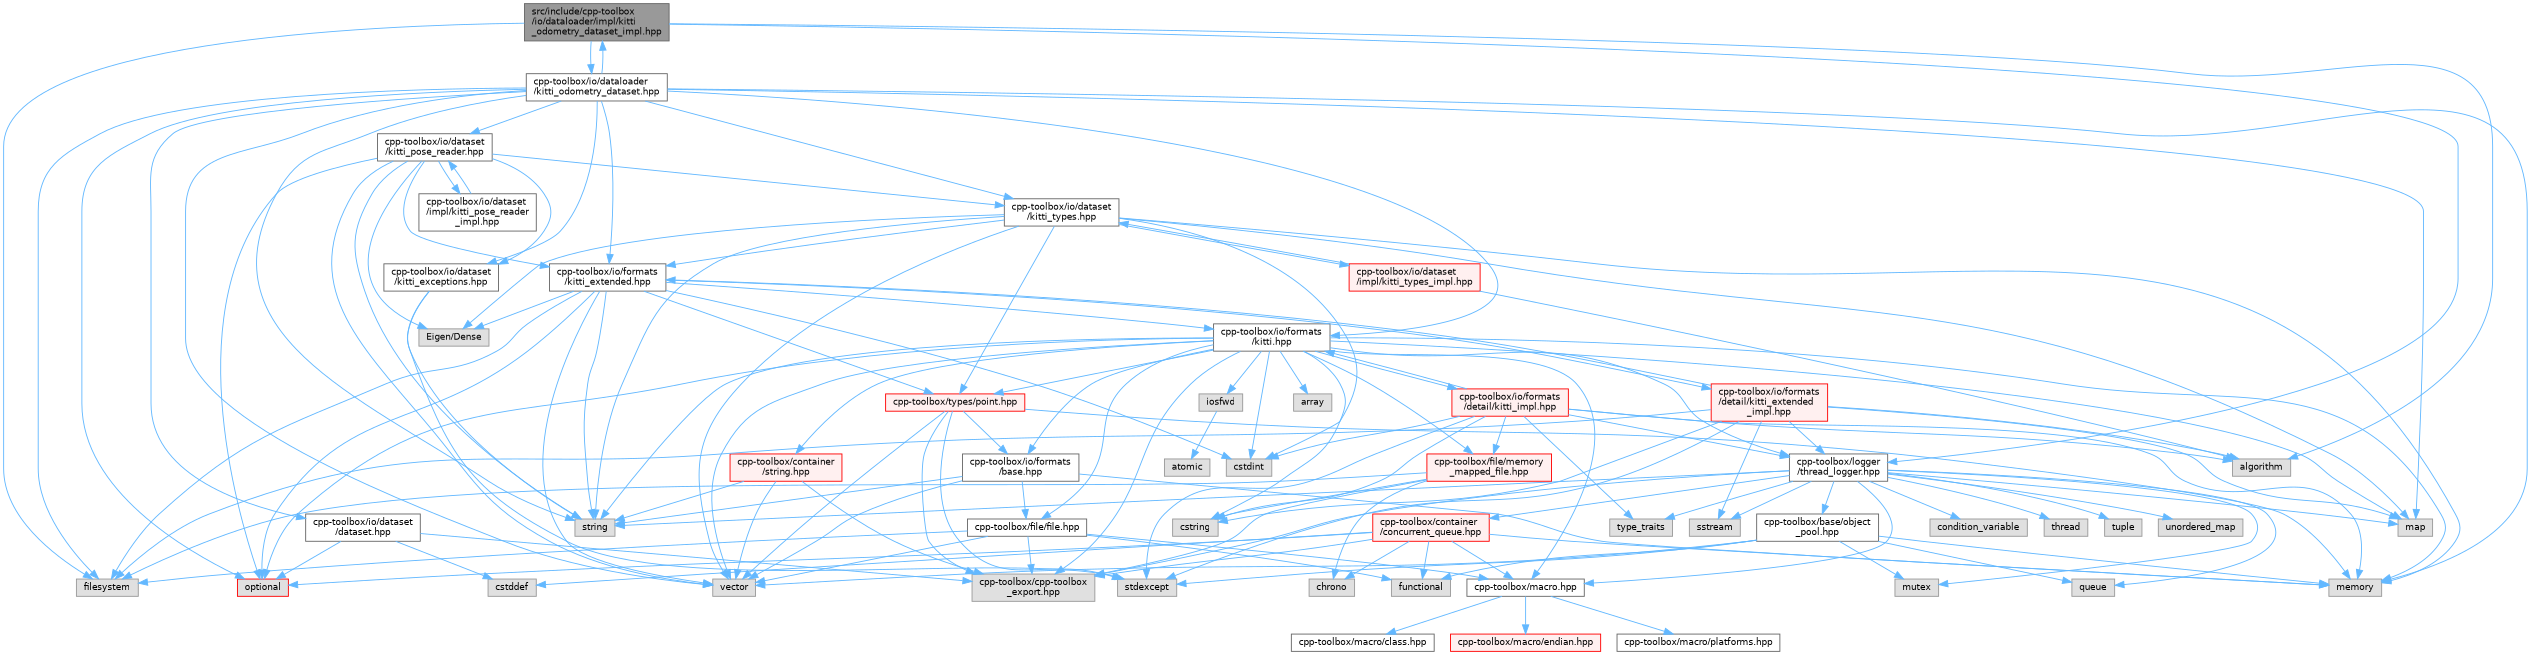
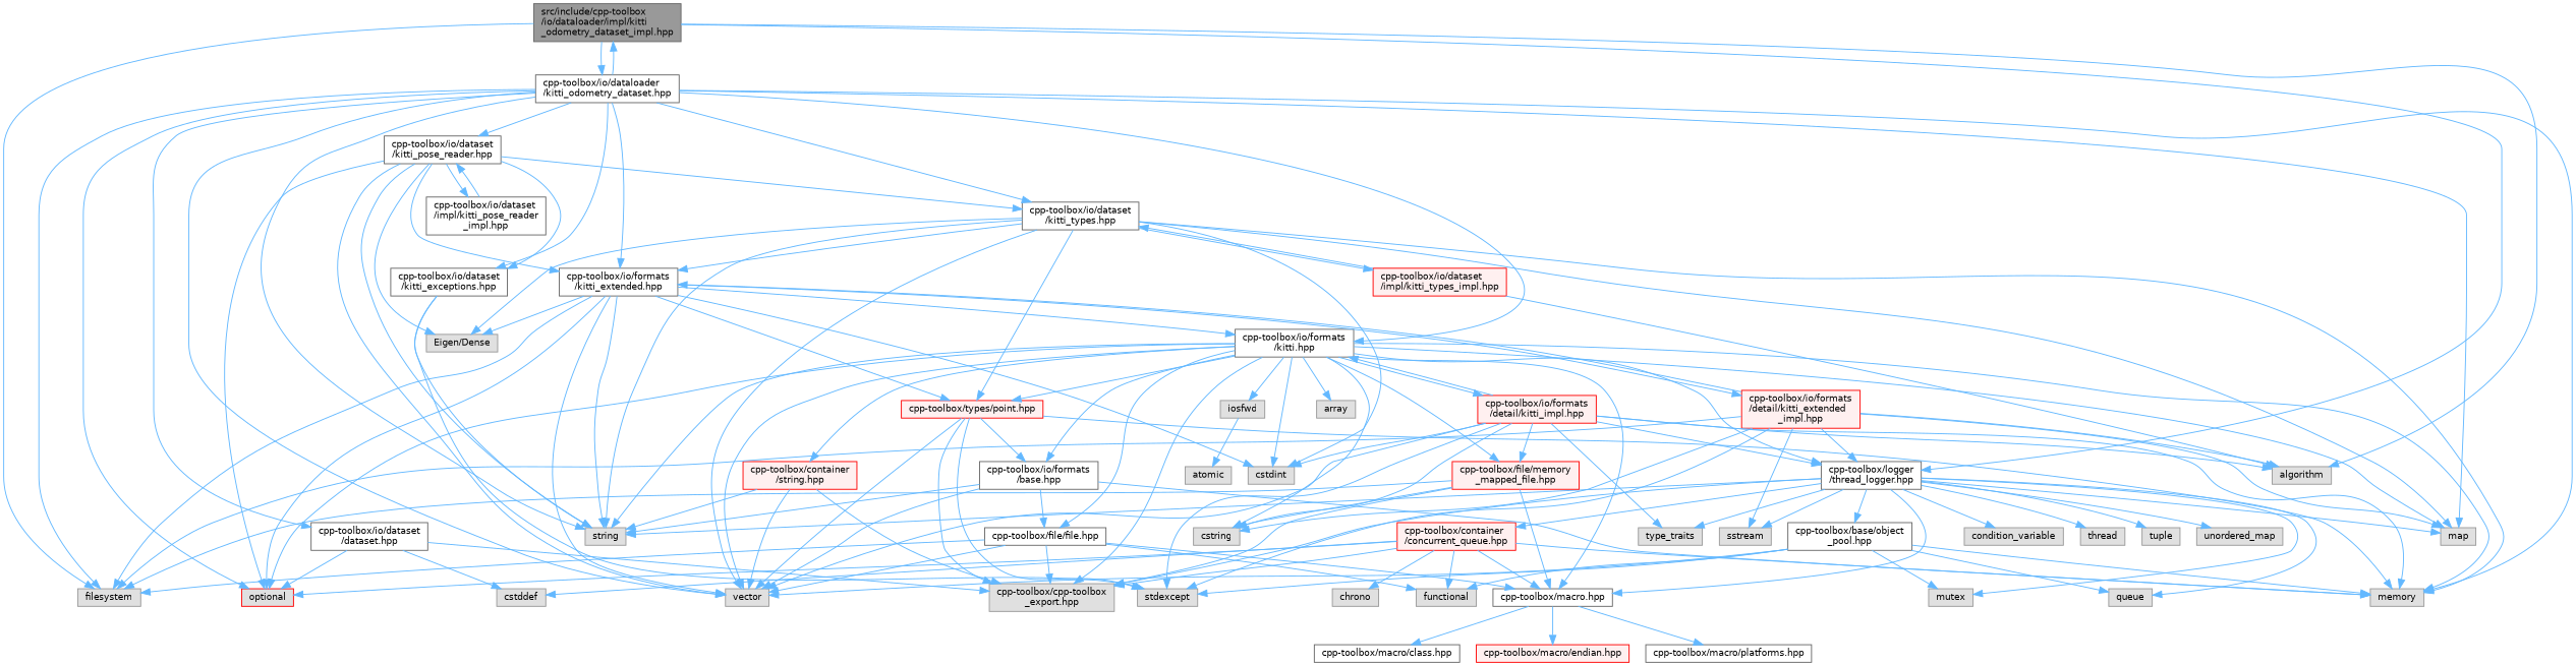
  digraph {
    node [color=grey60 fillcolor="#E0E0E0" fontname=Helvetica fontsize=10 shape=box style=filled]
    edge [color=steelblue1 fontname=Helvetica fontsize=10 labelfontname=Helvetica labelfontsize=10 style=solid]
    n1 [color=gray40 fillcolor=grey60 fontcolor=black height=0.2 label="src/include/cpp-toolbox\l/io/dataloader/impl/kitti\l_odometry_dataset_impl.hpp" width=0.4]
    n2 [color=grey40 fillcolor=white height=0.2 label="cpp-toolbox/io/dataloader\l/kitti_odometry_dataset.hpp" width=0.4]
    n3 [height=0.2 label=filesystem width=0.4]
    n4 [color=grey40 fillcolor=white height=0.2 label="cpp-toolbox/logger\l/thread_logger.hpp" width=0.4]
    n5 [height=0.2 label=algorithm width=0.4]
    n6 [color=grey40 fillcolor=white height=0.2 label="cpp-toolbox/io/dataset\l/dataset.hpp" width=0.4]
    n7 [color=red height=0.2 label=optional width=0.4]
    n8 [color=grey40 fillcolor=white height=0.2 label="cpp-toolbox/io/dataset\l/kitti_types.hpp" width=0.4]
    n9 [height=0.2 label=memory width=0.4]
    n10 [height=0.2 label=vector width=0.4]
    n11 [height=0.2 label=string width=0.4]
    n12 [color=grey40 fillcolor=white height=0.2 label="cpp-toolbox/io/formats\l/kitti_extended.hpp" width=0.4]
    n13 [color=grey40 fillcolor=white height=0.2 label="cpp-toolbox/io/formats\l/kitti.hpp" width=0.4]
    n14 [height=0.2 label=map width=0.4]
    n15 [color=grey40 fillcolor=white height=0.2 label="cpp-toolbox/io/dataset\l/kitti_pose_reader.hpp" width=0.4]
    n16 [color=grey40 fillcolor=white height=0.2 label="cpp-toolbox/io/dataset\l/kitti_exceptions.hpp" width=0.4]
    n17 [height=0.2 label="cpp-toolbox/cpp-toolbox\l_export.hpp" width=0.4]
    n18 [color=grey40 fillcolor=white height=0.2 label="cpp-toolbox/macro.hpp" width=0.4]
    n19 [height=0.2 label=condition_variable width=0.4]
    n20 [height=0.2 label=mutex width=0.4]
    n21 [height=0.2 label=queue width=0.4]
    n22 [height=0.2 label=sstream width=0.4]
    n23 [height=0.2 label=thread width=0.4]
    n24 [height=0.2 label=tuple width=0.4]
    n25 [height=0.2 label=type_traits width=0.4]
    n26 [height=0.2 label=unordered_map width=0.4]
    n27 [color=red fillcolor="#FFF0F0" height=0.2 label="cpp-toolbox/container\l/concurrent_queue.hpp" width=0.4]
    n28 [color=grey40 fillcolor=white height=0.2 label="cpp-toolbox/base/object\l_pool.hpp" width=0.4]
    n29 [height=0.2 label=cstddef width=0.4]
    n30 [color=red fillcolor="#FFF0F0" height=0.2 label="cpp-toolbox/types/point.hpp" width=0.4]
    n31 [height=0.2 label=cstdint width=0.4]
    n32 [height=0.2 label="Eigen/Dense" width=0.4]
    n33 [color=red fillcolor="#FFF0F0" height=0.2 label="cpp-toolbox/io/dataset\l/impl/kitti_types_impl.hpp" width=0.4]
    n34 [color=red fillcolor="#FFF0F0" height=0.2 label="cpp-toolbox/io/formats\l/detail/kitti_extended\l_impl.hpp" width=0.4]
    n35 [color=grey40 fillcolor=white height=0.2 label="cpp-toolbox/io/formats\l/base.hpp" width=0.4]
    n36 [color=grey40 fillcolor=white height=0.2 label="cpp-toolbox/file/file.hpp" width=0.4]
    n37 [height=0.2 label=array width=0.4]
    n38 [height=0.2 label=cstring width=0.4]
    n39 [height=0.2 label=iosfwd width=0.4]
    n40 [color=red fillcolor="#FFF0F0" height=0.2 label="cpp-toolbox/container\l/string.hpp" width=0.4]
    n41 [color=red fillcolor="#FFF0F0" height=0.2 label="cpp-toolbox/file/memory\l_mapped_file.hpp" width=0.4]
    n42 [color=red fillcolor="#FFF0F0" height=0.2 label="cpp-toolbox/io/formats\l/detail/kitti_impl.hpp" width=0.4]
    n43 [color=grey40 fillcolor=white height=0.2 label="cpp-toolbox/io/dataset\l/impl/kitti_pose_reader\l_impl.hpp" width=0.4]
    n44 [height=0.2 label=stdexcept width=0.4]
    n45 [height=0.2 label=functional width=0.4]
    n46 [color=grey40 fillcolor=white height=0.2 label="cpp-toolbox/macro/class.hpp" width=0.4]
    n47 [color=red fillcolor="#FFF0F0" height=0.2 label="cpp-toolbox/macro/endian.hpp" width=0.4]
    n48 [color=grey40 fillcolor=white height=0.2 label="cpp-toolbox/macro/platforms.hpp" width=0.4]
    n49 [height=0.2 label=atomic width=0.4]
    n50 [height=0.2 label=chrono width=0.4]
    n1 -> n2
    n1 -> n3
    n1 -> n4
    n1 -> n5
    n2 -> n1
    n2 -> n3
    n2 -> n6
    n2 -> n7
    n2 -> n8
    n2 -> n9
    n2 -> n10
    n2 -> n11
    n2 -> n12
    n2 -> n13
    n2 -> n14
    n2 -> n15
    n2 -> n16
    n4 -> n11
    n4 -> n14
    n4 -> n17
    n4 -> n18
    n4 -> n19
    n4 -> n20
    n4 -> n21
    n4 -> n22
    n4 -> n23
    n4 -> n24
    n4 -> n25
    n4 -> n26
    n4 -> n27
    n4 -> n28
    n6 -> n7
    n6 -> n17
    n6 -> n29
    n8 -> n9
    n8 -> n10
    n8 -> n11
    n8 -> n12
    n8 -> n14
    n8 -> n30
    n8 -> n31
    n8 -> n32
    n8 -> n33
    n12 -> n3
    n12 -> n7
    n12 -> n10
    n12 -> n11
    n12 -> n13
    n12 -> n30
    n12 -> n31
    n12 -> n32
    n12 -> n34
    n13 -> n4
    n13 -> n7
    n13 -> n9
    n13 -> n10
    n13 -> n11
    n13 -> n14
    n13 -> n17
    n13 -> n18
    n13 -> n30
    n13 -> n31
    n13 -> n35
    n13 -> n36
    n13 -> n37
    n13 -> n38
    n13 -> n39
    n13 -> n40
    n13 -> n41
    n13 -> n42
    n15 -> n7
    n15 -> n8
    n15 -> n10
    n15 -> n11
    n15 -> n12
    n15 -> n16
    n15 -> n32
    n15 -> n43
    n16 -> n11
    n16 -> n44
    n18 -> n46
    n18 -> n47
    n18 -> n48
    n27 -> n7
    n27 -> n9
    n27 -> n17
    n27 -> n18
    n27 -> n29
    n27 -> n45
    n27 -> n50
    n28 -> n9
    n28 -> n10
    n28 -> n20
    n28 -> n21
    n28 -> n44
    n28 -> n45
    n30 -> n9
    n30 -> n10
    n30 -> n17
    n30 -> n35
    n30 -> n44
    n33 -> n5
    n33 -> n8
    n34 -> n3
    n34 -> n4
    n34 -> n5
    n34 -> n12
    n34 -> n14
    n34 -> n22
    n34 -> n38
    n34 -> n44
    n35 -> n9
    n35 -> n10
    n35 -> n11
    n35 -> n36
    n36 -> n3
    n36 -> n10
    n36 -> n17
    n36 -> n18
    n36 -> n45
    n39 -> n49
    n40 -> n10
    n40 -> n11
    n40 -> n17
    n41 -> n3
    n41 -> n17
-   n41 -> n50
+   n41 -> n18
    n41 -> n38
    n42 -> n4
    n42 -> n5
    n42 -> n9
+   n42 -> n10
    n42 -> n13
    n42 -> n25
    n42 -> n31
    n42 -> n38
    n42 -> n41
    n42 -> n44
    n43 -> n15
  }
